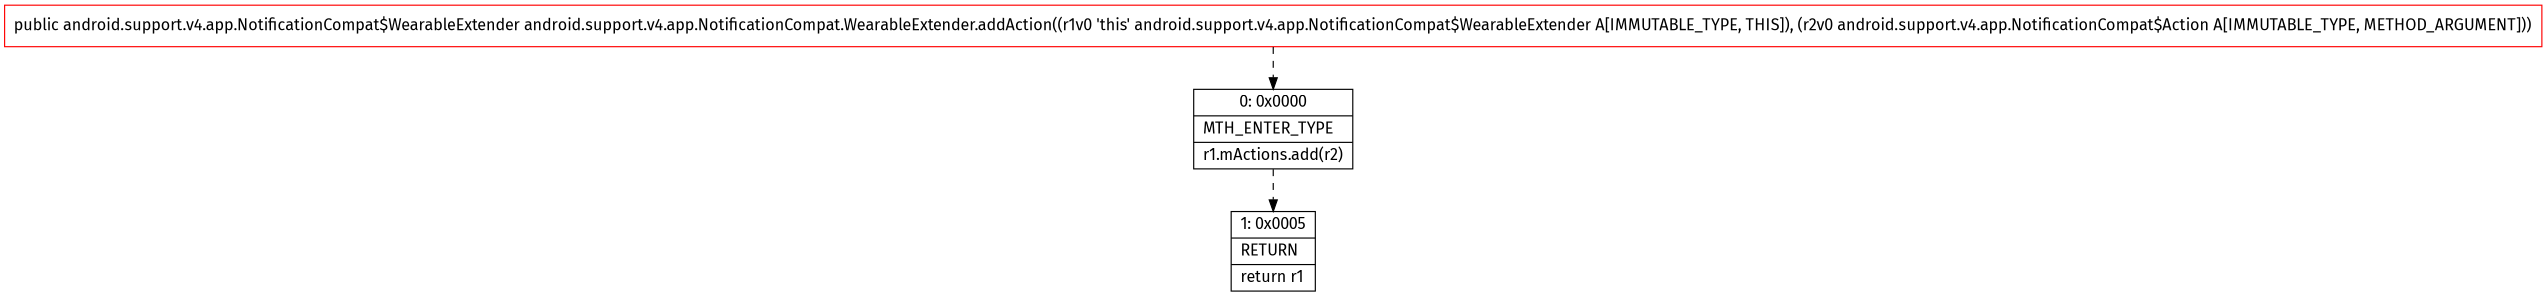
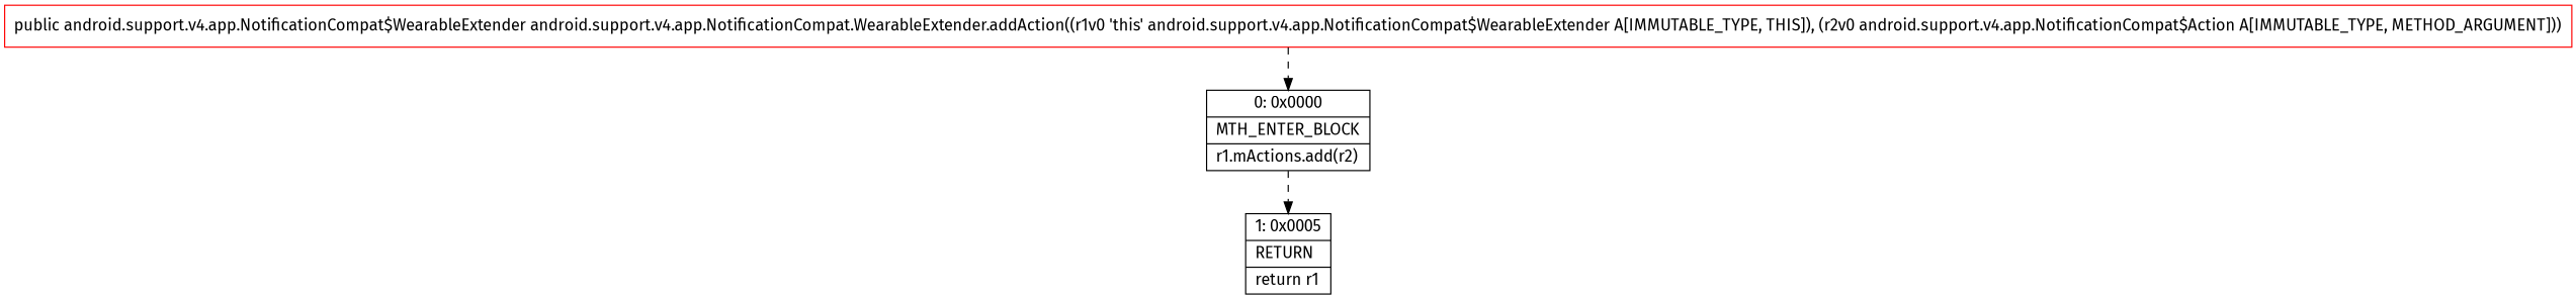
  digraph {
    fontname="Fira Sans"
    node [shape=record color=black fontname="Fira Sans"]
    edge [style=dashed fontname="Fira Sans"]
-   n1 [label="{0\:\ 0x0000|MTH_ENTER_TYPE\l|r1.mActions.add(r2)\l}"]
+   n1 [label="{0\:\ 0x0000|MTH_ENTER_BLOCK\l|r1.mActions.add(r2)\l}"]
    n2 [label="{1\:\ 0x0005|RETURN\l|return r1\l}"]
    n3 [label="{public android.support.v4.app.NotificationCompat$WearableExtender android.support.v4.app.NotificationCompat.WearableExtender.addAction((r1v0 'this' android.support.v4.app.NotificationCompat$WearableExtender A[IMMUTABLE_TYPE, THIS]), (r2v0 android.support.v4.app.NotificationCompat$Action A[IMMUTABLE_TYPE, METHOD_ARGUMENT])) }" color=red]
    n1 -> n2
    n3 -> n1
  }
